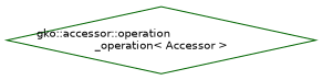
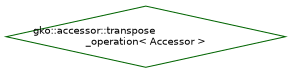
  digraph {
    rankdir=LR
-   n1 [color=darkgreen fillcolor=white fontname=Helvetica fontsize=10 height=0.2 label="gko::accessor::operation\l_operation\< Accessor \>" shape=diamond style=filled width=0.4]
+   n1 [color=darkgreen fillcolor=white fontname=Helvetica fontsize=10 height=0.2 label="gko::accessor::transpose\l_operation\< Accessor \>" shape=diamond style=filled width=0.4]
  }
